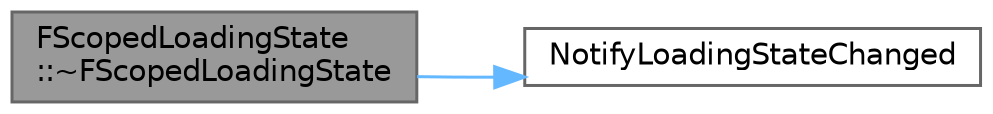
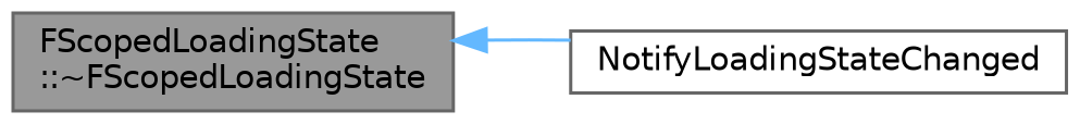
  digraph {
    rankdir=LR
    node [fontname=Helvetica fontsize=10 shape=box style=filled]
    n1 [color=gray40 fillcolor=grey60 fontcolor=black height=0.2 label="FScopedLoadingState\l::~FScopedLoadingState" width=0.4]
    n2 [color=grey40 fillcolor=white height=0.2 label=NotifyLoadingStateChanged width=0.4]
-   n1 -> n2 [color=steelblue1 fontname=Helvetica fontsize=10 labelfontname=Helvetica labelfontsize=10 style=solid]
+   n2 -> n1 [color=steelblue1 fontname=Helvetica fontsize=10 labelfontname=Helvetica labelfontsize=10 style=solid]
  }
